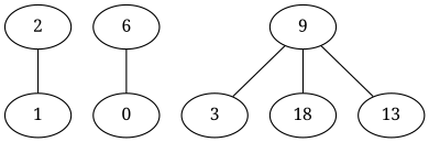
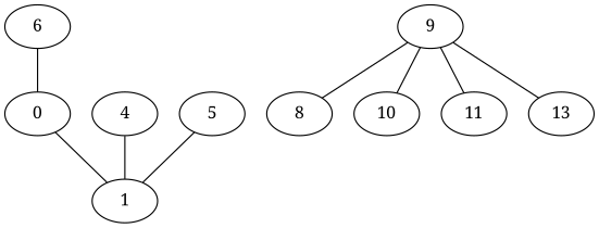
  graph {
    fontname="Noto Serif"
    node [chem=O fontname="Noto Serif"]
    edge [fontname="Noto Serif" valence=1]
    1 [chem=S]
    n2 [chem=C label=0]
-   5 [label=2]
+   4
+   5
    6 [chem=F]
    9 [chem=C]
-   3
-   10 [chem=H label=18]
+   3 [label=8]
+   10 [chem=H]
+   11 [chem=H]
    n10 [chem=H label=13]
+   n2 -- 1
+   4 -- 1 [valence=2]
    5 -- 1 [valence=2]
    6 -- n2
    9 -- 3
    9 -- 10
+   9 -- 11
    9 -- n10
  }
